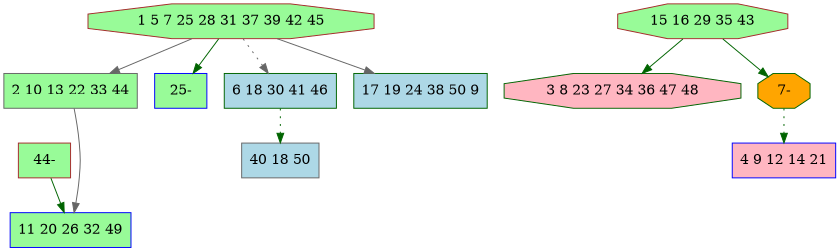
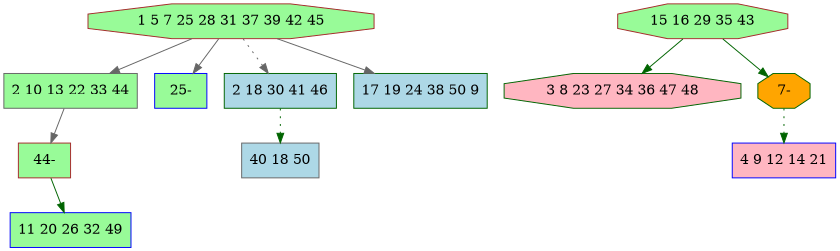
  digraph {
    node [color=darkgreen fillcolor=palegreen shape=box style=filled]
    edge [color=gray40 style=solid]
    n1 [color=brown label="1 5 7 25 28 31 37 39 42 45" shape=octagon]
    n2 [color=gray40 label="2 10 13 22 33 44"]
    n3 [color=blue label="25-"]
-   n4 [fillcolor=lightblue label="6 18 30 41 46"]
+   n4 [fillcolor=lightblue label="2 18 30 41 46"]
    n5 [fillcolor=lightblue label="17 19 24 38 50 9"]
    n6 [color=brown label="44-"]
    n7 [color=gray40 fillcolor=lightblue label="40 18 50"]
    n8 [color=blue label="11 20 26 32 49"]
    n9 [color=brown label="15 16 29 35 43" shape=octagon]
    n10 [fillcolor=lightpink label="3 8 23 27 34 36 47 48" shape=octagon]
    n11 [fillcolor=orange label="7-" shape=octagon]
    n12 [color=blue fillcolor=lightpink label="4 9 12 14 21"]
    n1 -> n2
-   n1 -> n3 [color=darkgreen]
+   n1 -> n3
    n1 -> n4 [style=dotted]
    n1 -> n5
-   n2 -> n8
+   n2 -> n6
    n4 -> n7 [color=darkgreen style=dotted]
    n6 -> n8 [color=darkgreen]
    n9 -> n10 [color=darkgreen]
    n9 -> n11 [color=darkgreen]
    n11 -> n12 [color=darkgreen style=dotted]
  }
